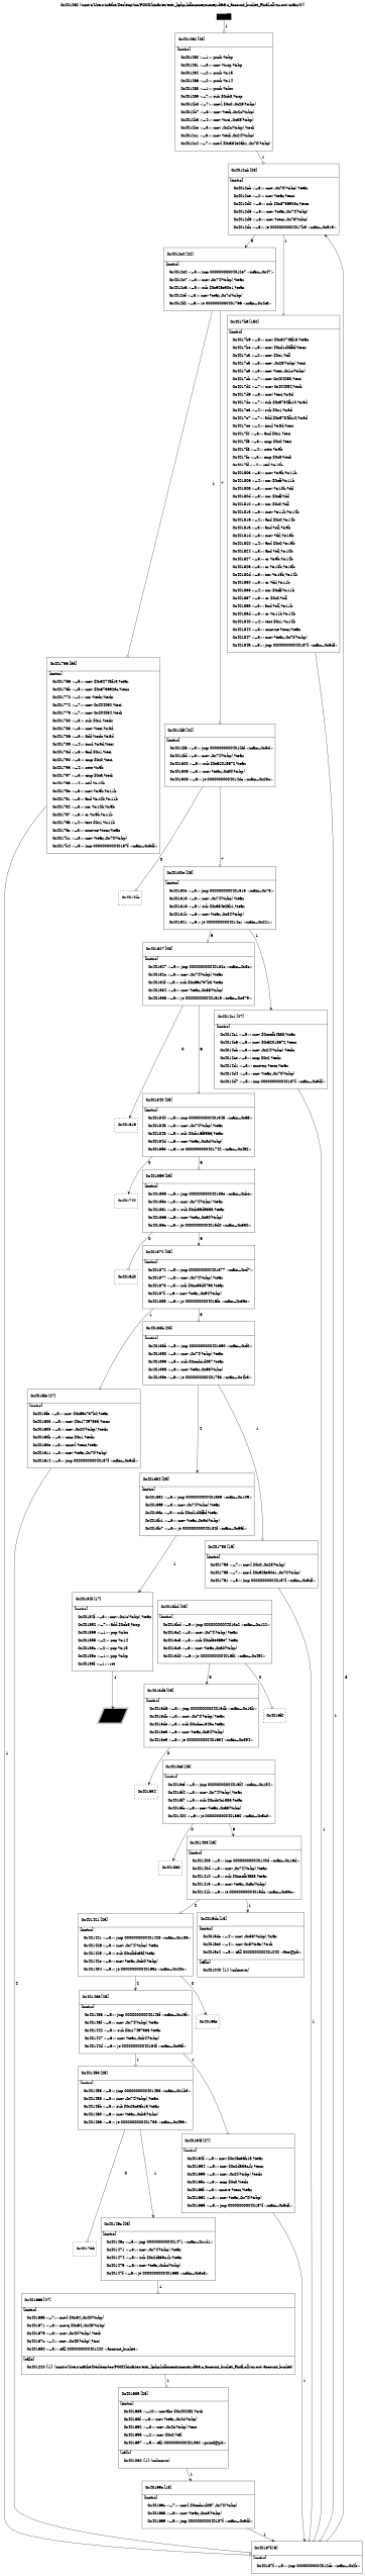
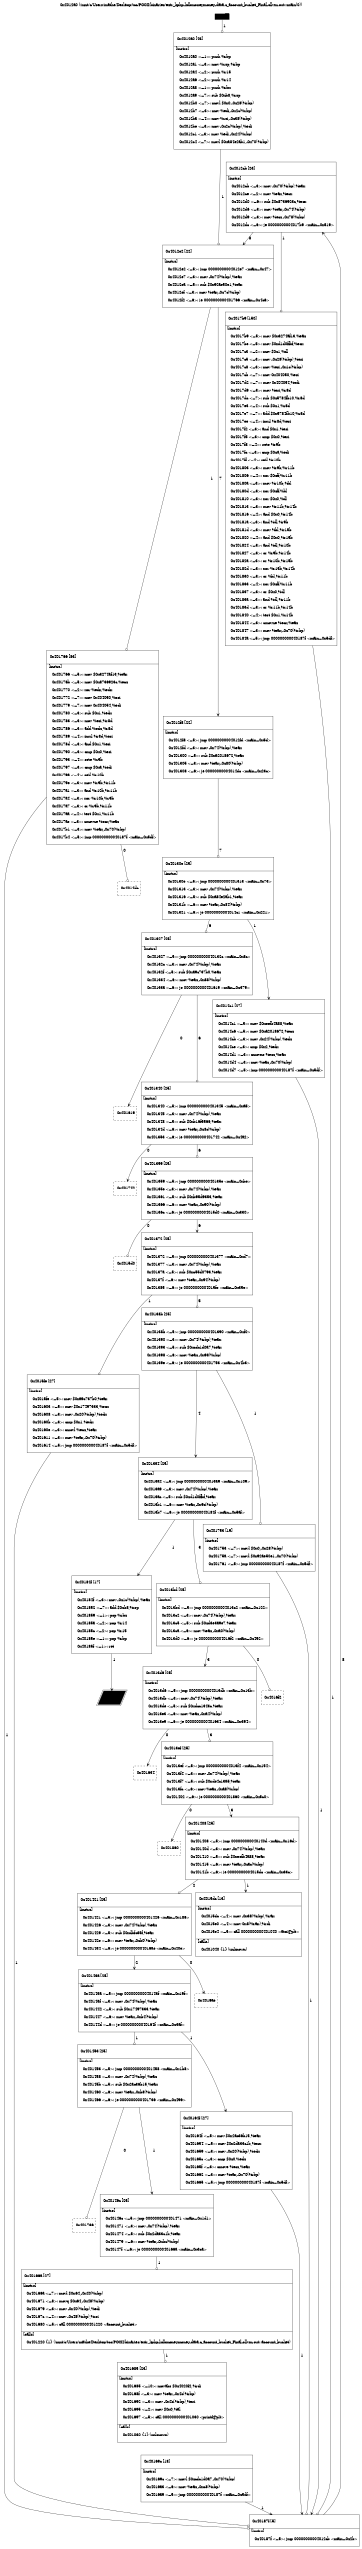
  digraph {
    label="0x4012a0 (/mnt/c/Users/mathe/Desktop/tcc/POCII/binaries/extr_kphp-kdbmoneymoney-data.c_account_bucket_Final-ollvm.out::main(0))"
    labelloc=t
    node [shape=record]
    edge [arrowhead=odot]
    Entry [fillcolor=black height=0.3 shape=folder style=filled width=0.3]
    n2 [label="{\n     0x4012a0 [43]\l\n     | [instrs]\l\n     &nbsp;&nbsp;0x4012a0 \<+1\>: push %rbp\l\n     &nbsp;&nbsp;0x4012a1 \<+3\>: mov %rsp,%rbp\l\n     &nbsp;&nbsp;0x4012a4 \<+2\>: push %r15\l\n     &nbsp;&nbsp;0x4012a6 \<+2\>: push %r14\l\n     &nbsp;&nbsp;0x4012a8 \<+1\>: push %rbx\l\n     &nbsp;&nbsp;0x4012a9 \<+7\>: sub $0xb8,%rsp\l\n     &nbsp;&nbsp;0x4012b0 \<+7\>: movl $0x0,-0x28(%rbp)\l\n     &nbsp;&nbsp;0x4012b7 \<+3\>: mov %edi,-0x2c(%rbp)\l\n     &nbsp;&nbsp;0x4012ba \<+4\>: mov %rsi,-0x38(%rbp)\l\n     &nbsp;&nbsp;0x4012be \<+3\>: mov -0x2c(%rbp),%edi\l\n     &nbsp;&nbsp;0x4012c1 \<+3\>: mov %edi,-0x24(%rbp)\l\n     &nbsp;&nbsp;0x4012c4 \<+7\>: movl $0xa84e2ab1,-0x70(%rbp)\l\n  }"]
    n3 [label="{\n     0x4012cb [23]\l\n     | [instrs]\l\n     &nbsp;&nbsp;0x4012cb \<+3\>: mov -0x70(%rbp),%eax\l\n     &nbsp;&nbsp;0x4012ce \<+2\>: mov %eax,%ecx\l\n     &nbsp;&nbsp;0x4012d0 \<+6\>: sub $0x8736923c,%ecx\l\n     &nbsp;&nbsp;0x4012d6 \<+3\>: mov %eax,-0x74(%rbp)\l\n     &nbsp;&nbsp;0x4012d9 \<+3\>: mov %ecx,-0x78(%rbp)\l\n     &nbsp;&nbsp;0x4012dc \<+6\>: je 00000000004017b9 \<main+0x519\>\l\n  }"]
    n4 [label="{\n     0x4017b9 [150]\l\n     | [instrs]\l\n     &nbsp;&nbsp;0x4017b9 \<+5\>: mov $0x3274af13,%eax\l\n     &nbsp;&nbsp;0x4017be \<+5\>: mov $0xd1d0ffbf,%ecx\l\n     &nbsp;&nbsp;0x4017c3 \<+2\>: mov $0x1,%dl\l\n     &nbsp;&nbsp;0x4017c5 \<+3\>: mov -0x28(%rbp),%esi\l\n     &nbsp;&nbsp;0x4017c8 \<+3\>: mov %esi,-0x1c(%rbp)\l\n     &nbsp;&nbsp;0x4017cb \<+7\>: mov 0x404050,%esi\l\n     &nbsp;&nbsp;0x4017d2 \<+7\>: mov 0x404054,%edi\l\n     &nbsp;&nbsp;0x4017d9 \<+3\>: mov %esi,%r8d\l\n     &nbsp;&nbsp;0x4017dc \<+7\>: sub $0x5784fb10,%r8d\l\n     &nbsp;&nbsp;0x4017e3 \<+4\>: sub $0x1,%r8d\l\n     &nbsp;&nbsp;0x4017e7 \<+7\>: add $0x5784fb10,%r8d\l\n     &nbsp;&nbsp;0x4017ee \<+4\>: imul %r8d,%esi\l\n     &nbsp;&nbsp;0x4017f2 \<+3\>: and $0x1,%esi\l\n     &nbsp;&nbsp;0x4017f5 \<+3\>: cmp $0x0,%esi\l\n     &nbsp;&nbsp;0x4017f8 \<+4\>: sete %r9b\l\n     &nbsp;&nbsp;0x4017fc \<+3\>: cmp $0xa,%edi\l\n     &nbsp;&nbsp;0x4017ff \<+4\>: setl %r10b\l\n     &nbsp;&nbsp;0x401803 \<+3\>: mov %r9b,%r11b\l\n     &nbsp;&nbsp;0x401806 \<+4\>: xor $0xff,%r11b\l\n     &nbsp;&nbsp;0x40180a \<+3\>: mov %r10b,%bl\l\n     &nbsp;&nbsp;0x40180d \<+3\>: xor $0xff,%bl\l\n     &nbsp;&nbsp;0x401810 \<+3\>: xor $0x0,%dl\l\n     &nbsp;&nbsp;0x401813 \<+3\>: mov %r11b,%r14b\l\n     &nbsp;&nbsp;0x401816 \<+4\>: and $0x0,%r14b\l\n     &nbsp;&nbsp;0x40181a \<+3\>: and %dl,%r9b\l\n     &nbsp;&nbsp;0x40181d \<+3\>: mov %bl,%r15b\l\n     &nbsp;&nbsp;0x401820 \<+4\>: and $0x0,%r15b\l\n     &nbsp;&nbsp;0x401824 \<+3\>: and %dl,%r10b\l\n     &nbsp;&nbsp;0x401827 \<+3\>: or %r9b,%r14b\l\n     &nbsp;&nbsp;0x40182a \<+3\>: or %r10b,%r15b\l\n     &nbsp;&nbsp;0x40182d \<+3\>: xor %r15b,%r14b\l\n     &nbsp;&nbsp;0x401830 \<+3\>: or %bl,%r11b\l\n     &nbsp;&nbsp;0x401833 \<+4\>: xor $0xff,%r11b\l\n     &nbsp;&nbsp;0x401837 \<+3\>: or $0x0,%dl\l\n     &nbsp;&nbsp;0x40183a \<+3\>: and %dl,%r11b\l\n     &nbsp;&nbsp;0x40183d \<+3\>: or %r11b,%r14b\l\n     &nbsp;&nbsp;0x401840 \<+4\>: test $0x1,%r14b\l\n     &nbsp;&nbsp;0x401844 \<+3\>: cmovne %ecx,%eax\l\n     &nbsp;&nbsp;0x401847 \<+3\>: mov %eax,-0x70(%rbp)\l\n     &nbsp;&nbsp;0x40184a \<+5\>: jmp 000000000040187f \<main+0x5df\>\l\n  }"]
    n5 [label="{\n     0x4012e2 [22]\l\n     | [instrs]\l\n     &nbsp;&nbsp;0x4012e2 \<+5\>: jmp 00000000004012e7 \<main+0x47\>\l\n     &nbsp;&nbsp;0x4012e7 \<+3\>: mov -0x74(%rbp),%eax\l\n     &nbsp;&nbsp;0x4012ea \<+5\>: sub $0x92ae50e1,%eax\l\n     &nbsp;&nbsp;0x4012ef \<+3\>: mov %eax,-0x7c(%rbp)\l\n     &nbsp;&nbsp;0x4012f2 \<+6\>: je 0000000000401766 \<main+0x4c6\>\l\n  }"]
    n6 [label="{\n     0x40187f [5]\l\n     | [instrs]\l\n     &nbsp;&nbsp;0x40187f \<+5\>: jmp 00000000004012cb \<main+0x2b\>\l\n  }"]
    n7 [label="{\n     0x401766 [83]\l\n     | [instrs]\l\n     &nbsp;&nbsp;0x401766 \<+5\>: mov $0x3274af13,%eax\l\n     &nbsp;&nbsp;0x40176b \<+5\>: mov $0x8736923c,%ecx\l\n     &nbsp;&nbsp;0x401770 \<+2\>: xor %edx,%edx\l\n     &nbsp;&nbsp;0x401772 \<+7\>: mov 0x404050,%esi\l\n     &nbsp;&nbsp;0x401779 \<+7\>: mov 0x404054,%edi\l\n     &nbsp;&nbsp;0x401780 \<+3\>: sub $0x1,%edx\l\n     &nbsp;&nbsp;0x401783 \<+3\>: mov %esi,%r8d\l\n     &nbsp;&nbsp;0x401786 \<+3\>: add %edx,%r8d\l\n     &nbsp;&nbsp;0x401789 \<+4\>: imul %r8d,%esi\l\n     &nbsp;&nbsp;0x40178d \<+3\>: and $0x1,%esi\l\n     &nbsp;&nbsp;0x401790 \<+3\>: cmp $0x0,%esi\l\n     &nbsp;&nbsp;0x401793 \<+4\>: sete %r9b\l\n     &nbsp;&nbsp;0x401797 \<+3\>: cmp $0xa,%edi\l\n     &nbsp;&nbsp;0x40179a \<+4\>: setl %r10b\l\n     &nbsp;&nbsp;0x40179e \<+3\>: mov %r9b,%r11b\l\n     &nbsp;&nbsp;0x4017a1 \<+3\>: and %r10b,%r11b\l\n     &nbsp;&nbsp;0x4017a4 \<+3\>: xor %r10b,%r9b\l\n     &nbsp;&nbsp;0x4017a7 \<+3\>: or %r9b,%r11b\l\n     &nbsp;&nbsp;0x4017aa \<+4\>: test $0x1,%r11b\l\n     &nbsp;&nbsp;0x4017ae \<+3\>: cmovne %ecx,%eax\l\n     &nbsp;&nbsp;0x4017b1 \<+3\>: mov %eax,-0x70(%rbp)\l\n     &nbsp;&nbsp;0x4017b4 \<+5\>: jmp 000000000040187f \<main+0x5df\>\l\n  }"]
    n8 [label="{\n     0x4012f8 [22]\l\n     | [instrs]\l\n     &nbsp;&nbsp;0x4012f8 \<+5\>: jmp 00000000004012fd \<main+0x5d\>\l\n     &nbsp;&nbsp;0x4012fd \<+3\>: mov -0x74(%rbp),%eax\l\n     &nbsp;&nbsp;0x401300 \<+5\>: sub $0xa2018672,%eax\l\n     &nbsp;&nbsp;0x401305 \<+3\>: mov %eax,-0x80(%rbp)\l\n     &nbsp;&nbsp;0x401308 \<+6\>: je 00000000004014dc \<main+0x23c\>\l\n  }"]
    n9 [label="{\n     0x4014dc\l\n  }" style=dashed]
    n10 [label="{\n     0x40130e [25]\l\n     | [instrs]\l\n     &nbsp;&nbsp;0x40130e \<+5\>: jmp 0000000000401313 \<main+0x73\>\l\n     &nbsp;&nbsp;0x401313 \<+3\>: mov -0x74(%rbp),%eax\l\n     &nbsp;&nbsp;0x401316 \<+5\>: sub $0xa84e2ab1,%eax\l\n     &nbsp;&nbsp;0x40131b \<+6\>: mov %eax,-0x84(%rbp)\l\n     &nbsp;&nbsp;0x401321 \<+6\>: je 00000000004014c1 \<main+0x221\>\l\n  }"]
    Exit [fillcolor=black height=0.3 peripheries=2 shape=parallelogram style=filled width=0.3]
    n12 [label="{\n     0x4014c1 [27]\l\n     | [instrs]\l\n     &nbsp;&nbsp;0x4014c1 \<+5\>: mov $0xeefb4a88,%eax\l\n     &nbsp;&nbsp;0x4014c6 \<+5\>: mov $0xa2018672,%ecx\l\n     &nbsp;&nbsp;0x4014cb \<+3\>: mov -0x24(%rbp),%edx\l\n     &nbsp;&nbsp;0x4014ce \<+3\>: cmp $0x2,%edx\l\n     &nbsp;&nbsp;0x4014d1 \<+3\>: cmovne %ecx,%eax\l\n     &nbsp;&nbsp;0x4014d4 \<+3\>: mov %eax,-0x70(%rbp)\l\n     &nbsp;&nbsp;0x4014d7 \<+5\>: jmp 000000000040187f \<main+0x5df\>\l\n  }"]
    n13 [label="{\n     0x401327 [25]\l\n     | [instrs]\l\n     &nbsp;&nbsp;0x401327 \<+5\>: jmp 000000000040132c \<main+0x8c\>\l\n     &nbsp;&nbsp;0x40132c \<+3\>: mov -0x74(%rbp),%eax\l\n     &nbsp;&nbsp;0x40132f \<+5\>: sub $0xa9c737b0,%eax\l\n     &nbsp;&nbsp;0x401334 \<+6\>: mov %eax,-0x88(%rbp)\l\n     &nbsp;&nbsp;0x40133a \<+6\>: je 0000000000401619 \<main+0x379\>\l\n  }"]
    n14 [label="{\n     0x40169c [18]\l\n     | [instrs]\l\n     &nbsp;&nbsp;0x40169c \<+7\>: movl $0xcdc1d0a7,-0x70(%rbp)\l\n     &nbsp;&nbsp;0x4016a3 \<+6\>: mov %eax,-0xc8(%rbp)\l\n     &nbsp;&nbsp;0x4016a9 \<+5\>: jmp 000000000040187f \<main+0x5df\>\l\n  }"]
    n15 [label="{\n     0x401619\l\n  }" style=dashed]
    n16 [label="{\n     0x401340 [25]\l\n     | [instrs]\l\n     &nbsp;&nbsp;0x401340 \<+5\>: jmp 0000000000401345 \<main+0xa5\>\l\n     &nbsp;&nbsp;0x401345 \<+3\>: mov -0x74(%rbp),%eax\l\n     &nbsp;&nbsp;0x401348 \<+5\>: sub $0xb16f5566,%eax\l\n     &nbsp;&nbsp;0x40134d \<+6\>: mov %eax,-0x8c(%rbp)\l\n     &nbsp;&nbsp;0x401353 \<+6\>: je 0000000000401742 \<main+0x4a2\>\l\n  }"]
    n17 [label="{\n     0x401685 [23]\l\n     | [instrs]\l\n     &nbsp;&nbsp;0x401685 \<+10\>: movabs $0x4020f2,%rdi\l\n     &nbsp;&nbsp;0x40168f \<+3\>: mov %eax,-0x4c(%rbp)\l\n     &nbsp;&nbsp;0x401692 \<+3\>: mov -0x4c(%rbp),%esi\l\n     &nbsp;&nbsp;0x401695 \<+2\>: mov $0x0,%al\l\n     &nbsp;&nbsp;0x401697 \<+5\>: call 0000000000401030 \<printf@plt\>\l\n     | [calls]\l\n     &nbsp;&nbsp;0x401030 \{1\} (unknown)\l\n  }"]
    n18 [label="{\n     0x401742\l\n  }" style=dashed]
    n19 [label="{\n     0x401359 [25]\l\n     | [instrs]\l\n     &nbsp;&nbsp;0x401359 \<+5\>: jmp 000000000040135e \<main+0xbe\>\l\n     &nbsp;&nbsp;0x40135e \<+3\>: mov -0x74(%rbp),%eax\l\n     &nbsp;&nbsp;0x401361 \<+5\>: sub $0xb95d9353,%eax\l\n     &nbsp;&nbsp;0x401366 \<+6\>: mov %eax,-0x90(%rbp)\l\n     &nbsp;&nbsp;0x40136c \<+6\>: je 00000000004015d0 \<main+0x330\>\l\n  }"]
    n20 [label="{\n     0x4015d0\l\n  }" style=dashed]
    n21 [label="{\n     0x401372 [25]\l\n     | [instrs]\l\n     &nbsp;&nbsp;0x401372 \<+5\>: jmp 0000000000401377 \<main+0xd7\>\l\n     &nbsp;&nbsp;0x401377 \<+3\>: mov -0x74(%rbp),%eax\l\n     &nbsp;&nbsp;0x40137a \<+5\>: sub $0xc55d0793,%eax\l\n     &nbsp;&nbsp;0x40137f \<+6\>: mov %eax,-0x94(%rbp)\l\n     &nbsp;&nbsp;0x401385 \<+6\>: je 00000000004015fe \<main+0x35e\>\l\n  }"]
    n22 [label="{\n     0x40166a [27]\l\n     | [instrs]\l\n     &nbsp;&nbsp;0x40166a \<+7\>: movl $0x64,-0x40(%rbp)\l\n     &nbsp;&nbsp;0x401671 \<+8\>: movq $0x64,-0x48(%rbp)\l\n     &nbsp;&nbsp;0x401679 \<+3\>: mov -0x40(%rbp),%edi\l\n     &nbsp;&nbsp;0x40167c \<+4\>: mov -0x48(%rbp),%rsi\l\n     &nbsp;&nbsp;0x401680 \<+5\>: call 0000000000401220 \<account_bucket\>\l\n     | [calls]\l\n     &nbsp;&nbsp;0x401220 \{1\} (/mnt/c/Users/mathe/Desktop/tcc/POCII/binaries/extr_kphp-kdbmoneymoney-data.c_account_bucket_Final-ollvm.out::account_bucket)\l\n  }"]
    n23 [label="{\n     0x4015fe [27]\l\n     | [instrs]\l\n     &nbsp;&nbsp;0x4015fe \<+5\>: mov $0xa9c737b0,%eax\l\n     &nbsp;&nbsp;0x401603 \<+5\>: mov $0x17497333,%ecx\l\n     &nbsp;&nbsp;0x401608 \<+3\>: mov -0x20(%rbp),%edx\l\n     &nbsp;&nbsp;0x40160b \<+3\>: cmp $0x1,%edx\l\n     &nbsp;&nbsp;0x40160e \<+3\>: cmovl %ecx,%eax\l\n     &nbsp;&nbsp;0x401611 \<+3\>: mov %eax,-0x70(%rbp)\l\n     &nbsp;&nbsp;0x401614 \<+5\>: jmp 000000000040187f \<main+0x5df\>\l\n  }"]
    n24 [label="{\n     0x40138b [25]\l\n     | [instrs]\l\n     &nbsp;&nbsp;0x40138b \<+5\>: jmp 0000000000401390 \<main+0xf0\>\l\n     &nbsp;&nbsp;0x401390 \<+3\>: mov -0x74(%rbp),%eax\l\n     &nbsp;&nbsp;0x401393 \<+5\>: sub $0xcdc1d0a7,%eax\l\n     &nbsp;&nbsp;0x401398 \<+6\>: mov %eax,-0x98(%rbp)\l\n     &nbsp;&nbsp;0x40139e \<+6\>: je 0000000000401753 \<main+0x4b3\>\l\n  }"]
    n25 [label="{\n     0x40146c [25]\l\n     | [instrs]\l\n     &nbsp;&nbsp;0x40146c \<+5\>: jmp 0000000000401471 \<main+0x1d1\>\l\n     &nbsp;&nbsp;0x401471 \<+3\>: mov -0x74(%rbp),%eax\l\n     &nbsp;&nbsp;0x401474 \<+5\>: sub $0x2da33c1b,%eax\l\n     &nbsp;&nbsp;0x401479 \<+6\>: mov %eax,-0xbc(%rbp)\l\n     &nbsp;&nbsp;0x40147f \<+6\>: je 000000000040166a \<main+0x3ca\>\l\n  }"]
    n26 [label="{\n     0x401753 [19]\l\n     | [instrs]\l\n     &nbsp;&nbsp;0x401753 \<+7\>: movl $0x0,-0x28(%rbp)\l\n     &nbsp;&nbsp;0x40175a \<+7\>: movl $0x92ae50e1,-0x70(%rbp)\l\n     &nbsp;&nbsp;0x401761 \<+5\>: jmp 000000000040187f \<main+0x5df\>\l\n  }"]
    n27 [label="{\n     0x4013a4 [25]\l\n     | [instrs]\l\n     &nbsp;&nbsp;0x4013a4 \<+5\>: jmp 00000000004013a9 \<main+0x109\>\l\n     &nbsp;&nbsp;0x4013a9 \<+3\>: mov -0x74(%rbp),%eax\l\n     &nbsp;&nbsp;0x4013ac \<+5\>: sub $0xd1d0ffbf,%eax\l\n     &nbsp;&nbsp;0x4013b1 \<+6\>: mov %eax,-0x9c(%rbp)\l\n     &nbsp;&nbsp;0x4013b7 \<+6\>: je 000000000040184f \<main+0x5af\>\l\n  }"]
    n28 [label="{\n     0x401736\l\n  }" style=dashed]
    n29 [label="{\n     0x40184f [17]\l\n     | [instrs]\l\n     &nbsp;&nbsp;0x40184f \<+3\>: mov -0x1c(%rbp),%eax\l\n     &nbsp;&nbsp;0x401852 \<+7\>: add $0xb8,%rsp\l\n     &nbsp;&nbsp;0x401859 \<+1\>: pop %rbx\l\n     &nbsp;&nbsp;0x40185a \<+2\>: pop %r14\l\n     &nbsp;&nbsp;0x40185c \<+2\>: pop %r15\l\n     &nbsp;&nbsp;0x40185e \<+1\>: pop %rbp\l\n     &nbsp;&nbsp;0x40185f \<+1\>: ret\l\n  }"]
    n30 [label="{\n     0x4013bd [25]\l\n     | [instrs]\l\n     &nbsp;&nbsp;0x4013bd \<+5\>: jmp 00000000004013c2 \<main+0x122\>\l\n     &nbsp;&nbsp;0x4013c2 \<+3\>: mov -0x74(%rbp),%eax\l\n     &nbsp;&nbsp;0x4013c5 \<+5\>: sub $0xd3e3a9e7,%eax\l\n     &nbsp;&nbsp;0x4013ca \<+6\>: mov %eax,-0xa0(%rbp)\l\n     &nbsp;&nbsp;0x4013d0 \<+6\>: je 00000000004016f2 \<main+0x452\>\l\n  }"]
    n31 [label="{\n     0x401453 [25]\l\n     | [instrs]\l\n     &nbsp;&nbsp;0x401453 \<+5\>: jmp 0000000000401458 \<main+0x1b8\>\l\n     &nbsp;&nbsp;0x401458 \<+3\>: mov -0x74(%rbp),%eax\l\n     &nbsp;&nbsp;0x40145b \<+5\>: sub $0x2ac36b15,%eax\l\n     &nbsp;&nbsp;0x401460 \<+6\>: mov %eax,-0xb8(%rbp)\l\n     &nbsp;&nbsp;0x401466 \<+6\>: je 0000000000401736 \<main+0x496\>\l\n  }"]
    n32 [label="{\n     0x4016f2\l\n  }" style=dashed]
    n33 [label="{\n     0x4013d6 [25]\l\n     | [instrs]\l\n     &nbsp;&nbsp;0x4013d6 \<+5\>: jmp 00000000004013db \<main+0x13b\>\l\n     &nbsp;&nbsp;0x4013db \<+3\>: mov -0x74(%rbp),%eax\l\n     &nbsp;&nbsp;0x4013de \<+5\>: sub $0xdcc1343c,%eax\l\n     &nbsp;&nbsp;0x4013e3 \<+6\>: mov %eax,-0xa4(%rbp)\l\n     &nbsp;&nbsp;0x4013e9 \<+6\>: je 0000000000401634 \<main+0x394\>\l\n  }"]
    n34 [label="{\n     0x40164f [27]\l\n     | [instrs]\l\n     &nbsp;&nbsp;0x40164f \<+5\>: mov $0x2ac36b15,%eax\l\n     &nbsp;&nbsp;0x401654 \<+5\>: mov $0x2da33c1b,%ecx\l\n     &nbsp;&nbsp;0x401659 \<+3\>: mov -0x20(%rbp),%edx\l\n     &nbsp;&nbsp;0x40165c \<+3\>: cmp $0x0,%edx\l\n     &nbsp;&nbsp;0x40165f \<+3\>: cmove %ecx,%eax\l\n     &nbsp;&nbsp;0x401662 \<+3\>: mov %eax,-0x70(%rbp)\l\n     &nbsp;&nbsp;0x401665 \<+5\>: jmp 000000000040187f \<main+0x5df\>\l\n  }"]
    n35 [label="{\n     0x401634\l\n  }" style=dashed]
    n36 [label="{\n     0x4013ef [25]\l\n     | [instrs]\l\n     &nbsp;&nbsp;0x4013ef \<+5\>: jmp 00000000004013f4 \<main+0x154\>\l\n     &nbsp;&nbsp;0x4013f4 \<+3\>: mov -0x74(%rbp),%eax\l\n     &nbsp;&nbsp;0x4013f7 \<+5\>: sub $0xde4c13a5,%eax\l\n     &nbsp;&nbsp;0x4013fc \<+6\>: mov %eax,-0xa8(%rbp)\l\n     &nbsp;&nbsp;0x401402 \<+6\>: je 0000000000401860 \<main+0x5c0\>\l\n  }"]
    n37 [label="{\n     0x40143a [25]\l\n     | [instrs]\l\n     &nbsp;&nbsp;0x40143a \<+5\>: jmp 000000000040143f \<main+0x19f\>\l\n     &nbsp;&nbsp;0x40143f \<+3\>: mov -0x74(%rbp),%eax\l\n     &nbsp;&nbsp;0x401442 \<+5\>: sub $0x17497333,%eax\l\n     &nbsp;&nbsp;0x401447 \<+6\>: mov %eax,-0xb4(%rbp)\l\n     &nbsp;&nbsp;0x40144d \<+6\>: je 000000000040164f \<main+0x3af\>\l\n  }"]
    n38 [label="{\n     0x401860\l\n  }" style=dashed]
    n39 [label="{\n     0x401408 [25]\l\n     | [instrs]\l\n     &nbsp;&nbsp;0x401408 \<+5\>: jmp 000000000040140d \<main+0x16d\>\l\n     &nbsp;&nbsp;0x40140d \<+3\>: mov -0x74(%rbp),%eax\l\n     &nbsp;&nbsp;0x401410 \<+5\>: sub $0xeefb4a88,%eax\l\n     &nbsp;&nbsp;0x401415 \<+6\>: mov %eax,-0xac(%rbp)\l\n     &nbsp;&nbsp;0x40141b \<+6\>: je 00000000004015dc \<main+0x33c\>\l\n  }"]
    n40 [label="{\n     0x4016ae\l\n  }" style=dashed]
    n41 [label="{\n     0x401421 [25]\l\n     | [instrs]\l\n     &nbsp;&nbsp;0x401421 \<+5\>: jmp 0000000000401426 \<main+0x186\>\l\n     &nbsp;&nbsp;0x401426 \<+3\>: mov -0x74(%rbp),%eax\l\n     &nbsp;&nbsp;0x401429 \<+5\>: sub $0xdbfc35f,%eax\l\n     &nbsp;&nbsp;0x40142e \<+6\>: mov %eax,-0xb0(%rbp)\l\n     &nbsp;&nbsp;0x401434 \<+6\>: je 00000000004016ae \<main+0x40e\>\l\n  }"]
    n42 [label="{\n     0x4015dc [13]\l\n     | [instrs]\l\n     &nbsp;&nbsp;0x4015dc \<+4\>: mov -0x38(%rbp),%rax\l\n     &nbsp;&nbsp;0x4015e0 \<+4\>: mov 0x8(%rax),%rdi\l\n     &nbsp;&nbsp;0x4015e4 \<+5\>: call 0000000000401040 \<atoi@plt\>\l\n     | [calls]\l\n     &nbsp;&nbsp;0x401040 \{1\} (unknown)\l\n  }"]
    Entry -> n2 [label=" 1"]
-   n2 -> n3 [label=" 1"]
+   n2 -> n5 [label=" 1"]
    n3 -> n4 [label=" 1"]
    n3 -> n5 [arrowhead=vee label=" 8"]
    n4 -> n6 [label=" 1"]
    n5 -> n7 [label=" 1"]
-   n5 -> n8 [label=" 7"]
+   n5 -> n8 [arrowhead=vee label=" 7"]
    n6 -> n3 [arrowhead=vee label=" 8"]
    n7 -> n6 [label=" 1"]
-   n8 -> n9 [label=" 0"]
+   n7 -> n9 [label=" 0"]
    n8 -> n10 [label=" 7"]
    n10 -> n12 [arrowhead=vee label=" 1"]
    n10 -> n13 [label=" 6"]
-   n12 -> n6 [label=" 1"]
+   n12 -> n6 [arrowhead=vee label=" 1"]
    n13 -> n15 [arrowhead=vee label=" 0"]
    n13 -> n16 [label=" 6"]
    n14 -> n6 [arrowhead=vee label=" 1"]
    n16 -> n18 [arrowhead=vee label=" 0"]
    n16 -> n19 [label=" 6"]
-   n17 -> n14 [arrowhead=vee label=" 1"]
    n19 -> n20 [label=" 0"]
    n19 -> n21 [arrowhead=vee label=" 6"]
    n21 -> n23 [label=" 1"]
    n21 -> n24 [label=" 5"]
    n22 -> n17 [label=" 1"]
-   n23 -> n6 [label=" 4"]
+   n23 -> n6 [label=" 1"]
    n24 -> n26 [label=" 1"]
-   n24 -> n27 [arrowhead=vee label=" 2"]
+   n24 -> n27 [arrowhead=vee label=" 4"]
    n25 -> n22 [label=" 1"]
    n26 -> n6 [label=" 1"]
    n27 -> n29 [arrowhead=vee label=" 1"]
+   n27 -> n30 [label=" 3"]
    n29 -> Exit [arrowhead=vee label=" 1"]
    n30 -> n32 [label=" 0"]
    n30 -> n33 [arrowhead=vee label=" 3"]
    n31 -> n25 [arrowhead=vee label=" 1"]
    n31 -> n28 [label=" 0"]
    n33 -> n35 [arrowhead=vee label=" 0"]
+   n33 -> n36 [label=" 3"]
    n34 -> n6 [arrowhead=vee label=" 1"]
    n36 -> n38 [arrowhead=vee label=" 0"]
    n36 -> n39 [arrowhead=vee label=" 3"]
    n37 -> n31 [label=" 1"]
-   n37 -> n34 [label=" 1"]
+   n37 -> n34 [arrowhead=vee label=" 1"]
    n39 -> n41 [label=" 2"]
    n39 -> n42 [arrowhead=vee label=" 1"]
    n41 -> n37 [arrowhead=vee label=" 2"]
    n41 -> n40 [arrowhead=vee label=" 0"]
  }
